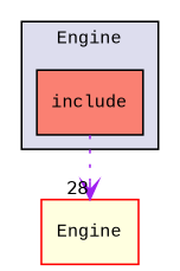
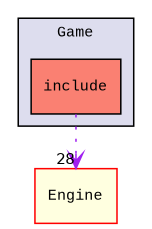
  digraph {
    compound=true
    fontname="Liberation Mono"
    node [fontname="Liberation Mono" fontsize=10 shape=box style=filled]
    n1 [fillcolor=salmon label=include pencolor=black]
    n2 [color=red fillcolor=lightyellow label=Engine]
    subgraph cluster_1 {
      bgcolor="#ddddee"
      fontsize=10
-     label=Engine
+     label=Game
      pencolor=black
      n1
    }
    n1 -> n2 [headlabel=28 labeldistance=1.5 labelfontname=Helvetica labelfontsize=10 color=purple style=dotted arrowhead=vee fontname="Liberation Mono"]
  }
